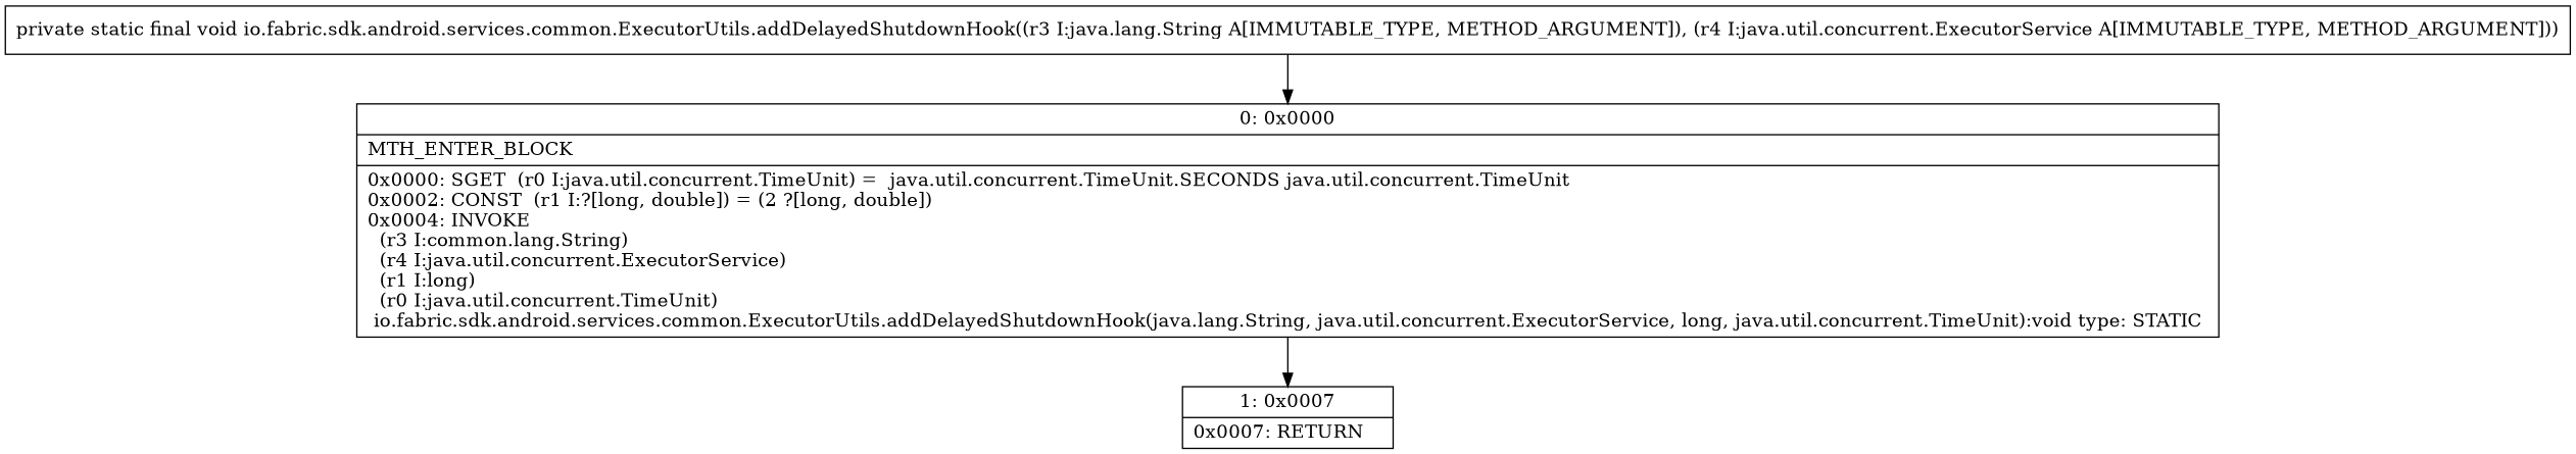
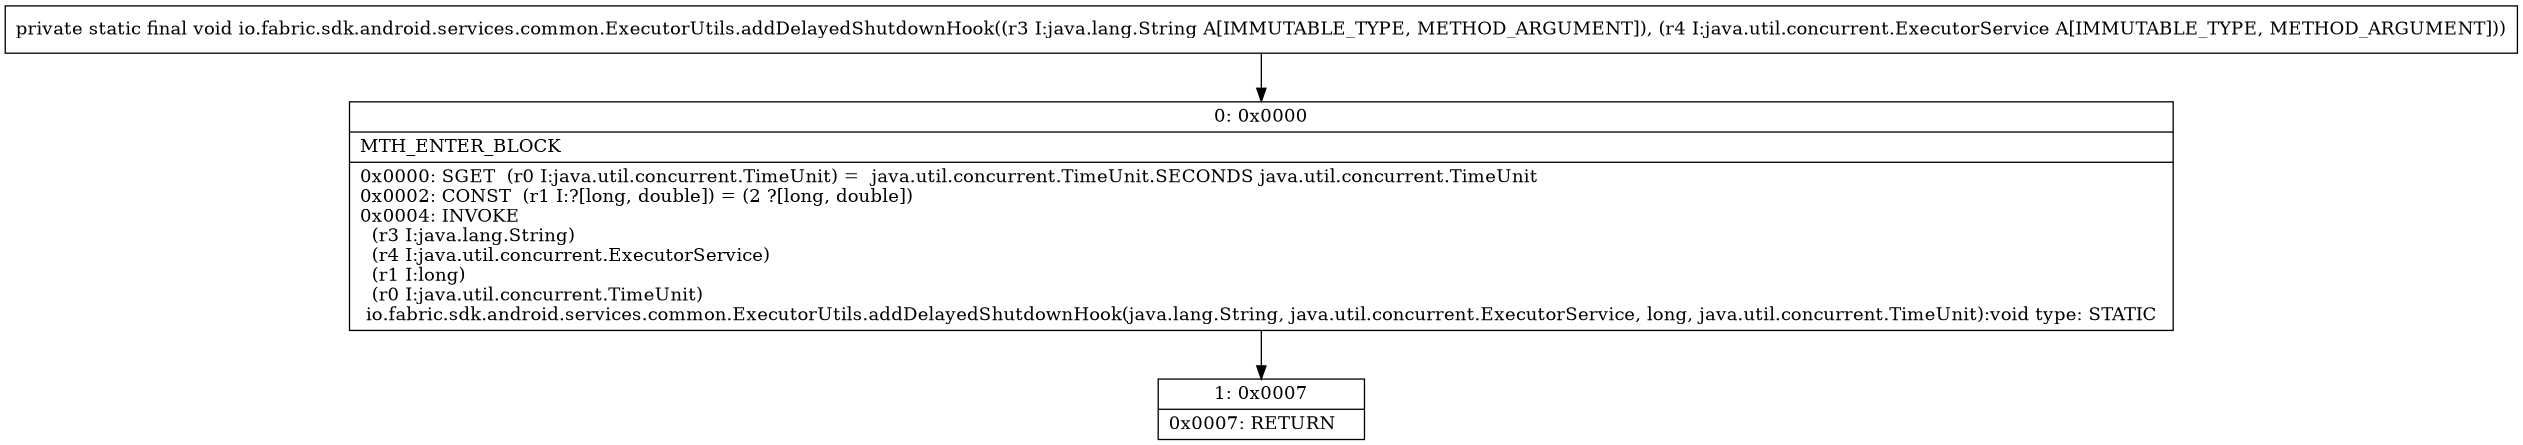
  digraph {
    node [shape=record]
-   n1 [label="{0\:\ 0x0000|MTH_ENTER_BLOCK\l|0x0000: SGET  (r0 I:java.util.concurrent.TimeUnit) =  java.util.concurrent.TimeUnit.SECONDS java.util.concurrent.TimeUnit \l0x0002: CONST  (r1 I:?[long, double]) = (2 ?[long, double]) \l0x0004: INVOKE  \l  (r3 I:common.lang.String)\l  (r4 I:java.util.concurrent.ExecutorService)\l  (r1 I:long)\l  (r0 I:java.util.concurrent.TimeUnit)\l io.fabric.sdk.android.services.common.ExecutorUtils.addDelayedShutdownHook(java.lang.String, java.util.concurrent.ExecutorService, long, java.util.concurrent.TimeUnit):void type: STATIC \l}"]
+   n1 [label="{0\:\ 0x0000|MTH_ENTER_BLOCK\l|0x0000: SGET  (r0 I:java.util.concurrent.TimeUnit) =  java.util.concurrent.TimeUnit.SECONDS java.util.concurrent.TimeUnit \l0x0002: CONST  (r1 I:?[long, double]) = (2 ?[long, double]) \l0x0004: INVOKE  \l  (r3 I:java.lang.String)\l  (r4 I:java.util.concurrent.ExecutorService)\l  (r1 I:long)\l  (r0 I:java.util.concurrent.TimeUnit)\l io.fabric.sdk.android.services.common.ExecutorUtils.addDelayedShutdownHook(java.lang.String, java.util.concurrent.ExecutorService, long, java.util.concurrent.TimeUnit):void type: STATIC \l}"]
    n2 [label="{1\:\ 0x0007|0x0007: RETURN   \l}"]
    n3 [label="{private static final void io.fabric.sdk.android.services.common.ExecutorUtils.addDelayedShutdownHook((r3 I:java.lang.String A[IMMUTABLE_TYPE, METHOD_ARGUMENT]), (r4 I:java.util.concurrent.ExecutorService A[IMMUTABLE_TYPE, METHOD_ARGUMENT])) }"]
    n1 -> n2
    n3 -> n1
  }
